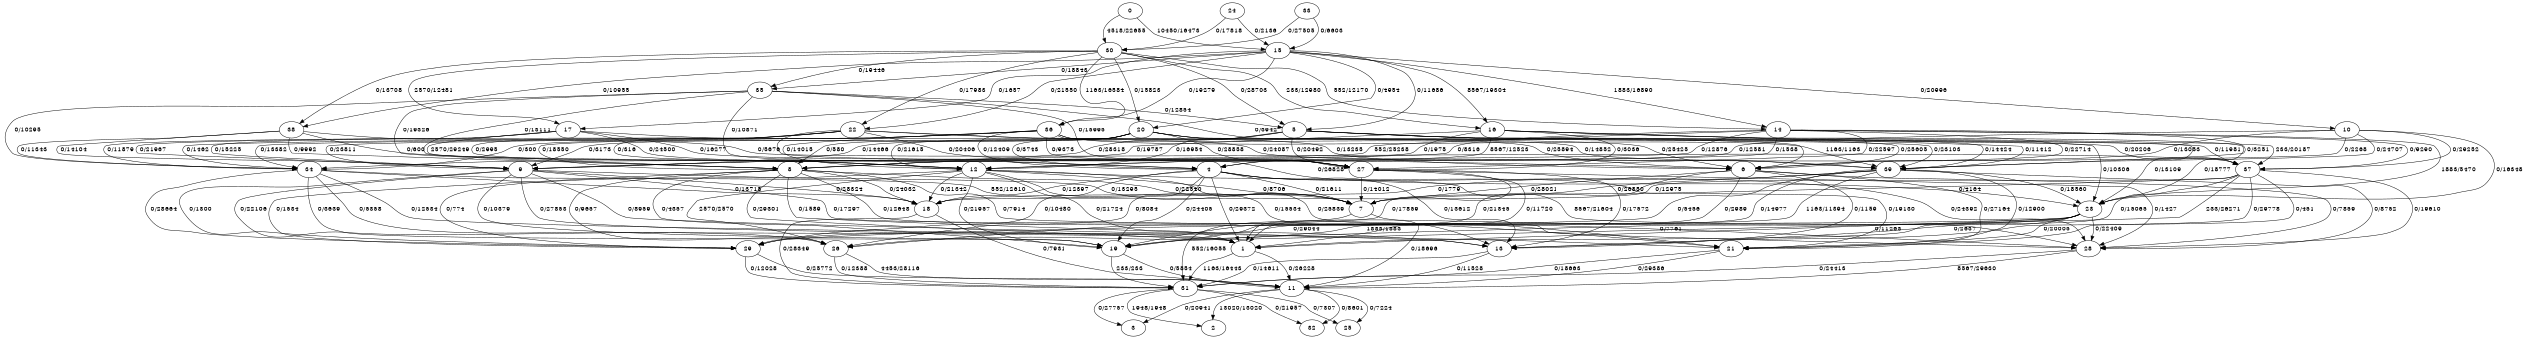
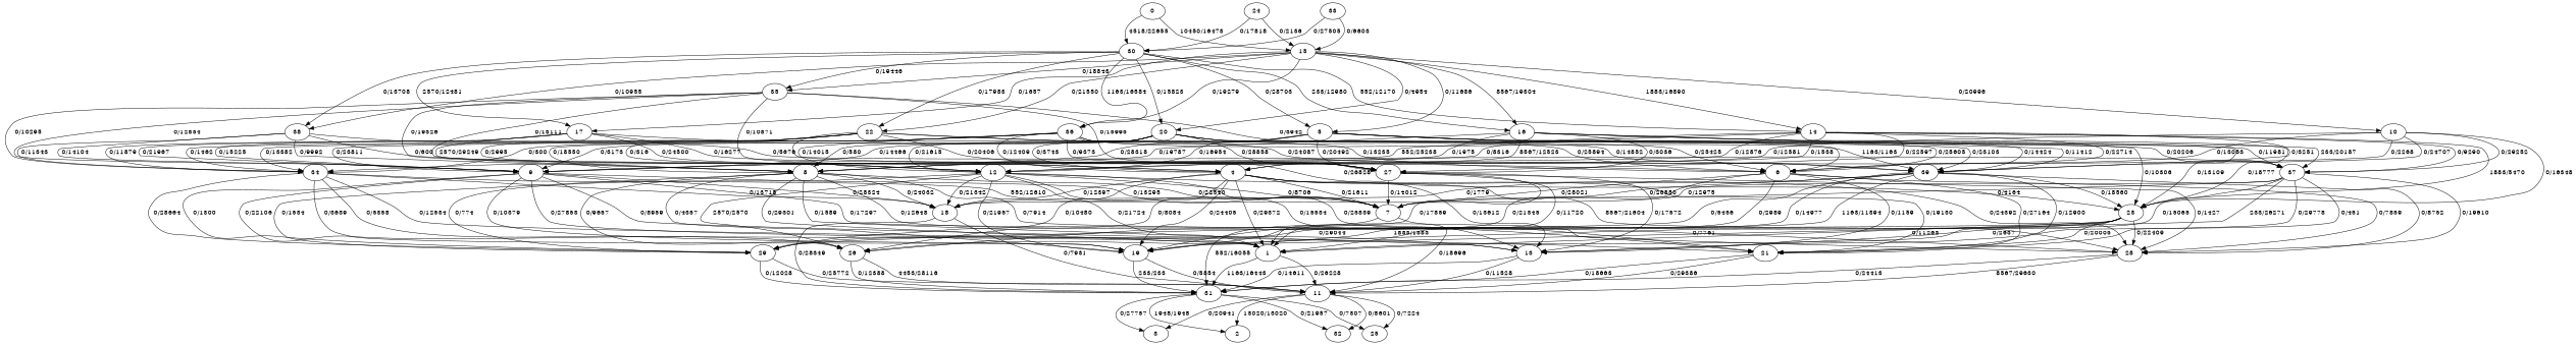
  digraph {
    0
    15
    30
    5
    10
    14
    16
    17
    20
    22
    35
    36
    38
    1
    11
    31
    2
    3
    25
    32
    4
    7
    13
    18
    19
    21
    26
    28
    29
    6
    8
    9
    12
    23
    27
    37
    39
    34
    24
    33
    0 -> 15 [label=" 10450/16473"]
    0 -> 30 [label=" 4518/22655"]
    15 -> 5 [label=" 0/11686"]
    15 -> 10 [label=" 0/20996"]
    15 -> 14 [label=" 1883/16890"]
    15 -> 16 [label=" 8567/19304"]
    15 -> 17 [label=" 0/1657"]
    15 -> 20 [label=" 0/4954"]
    15 -> 22 [label=" 0/21550"]
    15 -> 35 [label=" 0/18843"]
    15 -> 36 [label=" 0/19279"]
    15 -> 38 [label=" 0/10955"]
    30 -> 5 [label=" 0/28703"]
    30 -> 14 [label=" 552/12170"]
    30 -> 16 [label=" 233/12980"]
    30 -> 17 [label=" 2570/12481"]
    30 -> 20 [label=" 0/15823"]
    30 -> 22 [label=" 0/17983"]
    30 -> 35 [label=" 0/19446"]
    30 -> 36 [label=" 1163/16584"]
    30 -> 38 [label=" 0/13708"]
    5 -> 6 [label=" 0/25605"]
    5 -> 8 [label=" 0/28318"]
    5 -> 9 [label=" 0/14466"]
    5 -> 12 [label=" 0/16954"]
    5 -> 23 [label=" 0/13109"]
    5 -> 27 [label=" 0/20492"]
    5 -> 37 [label=" 0/11981"]
    5 -> 39 [label=" 0/14424"]
    10 -> 4 [label=" 0/13053"]
    10 -> 6 [label=" 0/2268"]
    10 -> 12 [label=" 0/12581"]
    10 -> 23 [label=" 0/16348"]
    10 -> 37 [label=" 0/29252"]
    10 -> 39 [label=" 0/24707"]
    14 -> 4 [label=" 0/1538"]
    14 -> 6 [label=" 0/22714"]
    14 -> 8 [label=" 0/12876"]
    14 -> 9 [label=" 0/8316"]
    14 -> 23 [label=" 1883/5470"]
    14 -> 27 [label=" 0/22597"]
    14 -> 37 [label=" 0/9290"]
    14 -> 39 [label=" 0/3251"]
    14 -> 34 [label=" 552/25238"]
    16 -> 8 [label=" 0/1975"]
    16 -> 9 [label=" 0/19787"]
    16 -> 12 [label=" 8567/12523"]
    16 -> 23 [label=" 0/18777"]
    16 -> 27 [label=" 0/3036"]
    16 -> 37 [label=" 233/20187"]
    16 -> 39 [label=" 0/11412"]
    17 -> 4 [label=" 0/24500"]
    17 -> 9 [label=" 0/21967"]
    17 -> 12 [label=" 2570/29249"]
    17 -> 27 [label=" 0/16277"]
    17 -> 39 [label=" 0/24087"]
    17 -> 34 [label=" 0/11879"]
    20 -> 4 [label=" 0/3743"]
    20 -> 6 [label=" 0/25425"]
    20 -> 8 [label=" 0/580"]
    20 -> 9 [label=" 0/3173"]
    20 -> 12 [label=" 0/21615"]
    20 -> 27 [label=" 0/28858"]
    20 -> 37 [label=" 0/20206"]
    20 -> 39 [label=" 0/23103"]
    20 -> 34 [label=" 0/300"]
    22 -> 6 [label=" 0/13235"]
    22 -> 8 [label=" 0/2995"]
    22 -> 9 [label=" 0/15225"]
    22 -> 12 [label=" 0/316"]
    22 -> 23 [label=" 0/26828"]
    22 -> 27 [label=" 0/20406"]
    22 -> 39 [label=" 0/14852"]
    22 -> 34 [label=" 0/1462"]
    35 -> 4 [label=" 0/10871"]
    35 -> 6 [label=" 0/3942"]
    35 -> 8 [label=" 0/19326"]
-   35 -> 5 [label=" 0/12854"]
+   35 -> 9 [label=" 0/12854"]
    35 -> 12 [label=" 0/13111"]
    35 -> 27 [label=" 0/15995"]
    35 -> 34 [label=" 0/10295"]
    36 -> 4 [label=" 0/12409"]
    36 -> 6 [label=" 0/25894"]
    36 -> 8 [label=" 0/18550"]
    36 -> 9 [label=" 0/23811"]
    36 -> 12 [label=" 0/14015"]
    36 -> 23 [label=" 0/10306"]
    36 -> 27 [label=" 0/9373"]
    36 -> 39 [label=" 1163/1163"]
    36 -> 34 [label=" 0/13382"]
    38 -> 6 [label=" 0/600"]
    38 -> 8 [label=" 0/9992"]
    38 -> 9 [label=" 0/14104"]
    38 -> 37 [label=" 0/5676"]
    38 -> 34 [label=" 0/11343"]
    1 -> 11 [label=" 0/26228"]
    1 -> 31 [label=" 1163/16443"]
    11 -> 2 [label=" 13020/13020"]
    11 -> 3 [label=" 0/20941"]
    11 -> 25 [label=" 0/7224"]
    11 -> 32 [label=" 0/8601"]
    31 -> 2 [label=" 1948/1948"]
    31 -> 3 [label=" 0/27757"]
    31 -> 25 [label=" 0/7307"]
    31 -> 32 [label=" 0/21957"]
    4 -> 1 [label=" 0/29372"]
    4 -> 7 [label=" 0/21611"]
    4 -> 13 [label=" 0/13612"]
    4 -> 18 [label=" 0/12397"]
    4 -> 19 [label=" 0/24405"]
    4 -> 21 [label=" 0/19130"]
    4 -> 26 [label=" 0/8084"]
    4 -> 28 [label=" 0/24392"]
    4 -> 29 [label=" 0/10480"]
    7 -> 11 [label=" 0/18696"]
    7 -> 31 [label=" 552/16055"]
    13 -> 11 [label=" 0/11528"]
    13 -> 31 [label=" 0/14611"]
    18 -> 11 [label=" 0/7931"]
    18 -> 31 [label=" 0/28349"]
    19 -> 11 [label=" 0/5854"]
    19 -> 31 [label=" 233/233"]
    21 -> 11 [label=" 0/29386"]
    21 -> 31 [label=" 0/18663"]
    26 -> 11 [label=" 4453/28116"]
    26 -> 31 [label=" 0/12388"]
    28 -> 11 [label=" 8567/29630"]
    28 -> 31 [label=" 0/24413"]
    29 -> 11 [label=" 0/25772"]
    29 -> 31 [label=" 0/12028"]
    6 -> 1 [label=" 0/2989"]
    6 -> 7 [label=" 0/28021"]
    6 -> 13 [label=" 0/1159"]
    6 -> 19 [label=" 0/21345"]
    6 -> 21 [label=" 0/27164"]
    6 -> 28 [label=" 0/7859"]
    8 -> 1 [label=" 0/29301"]
    8 -> 7 [label=" 0/22540"]
    8 -> 13 [label=" 0/1589"]
    8 -> 18 [label=" 0/24032"]
    8 -> 19 [label=" 0/4357"]
    8 -> 21 [label=" 0/12648"]
    8 -> 26 [label=" 0/9657"]
    8 -> 28 [label=" 0/7914"]
    8 -> 29 [label=" 0/1534"]
    9 -> 1 [label=" 0/27853"]
    9 -> 7 [label=" 0/13295"]
    9 -> 18 [label=" 0/28324"]
    9 -> 19 [label=" 0/10379"]
    9 -> 21 [label=" 0/8959"]
    9 -> 26 [label=" 0/22106"]
    9 -> 28 [label=" 0/17297"]
    9 -> 29 [label=" 0/1300"]
    12 -> 1 [label=" 0/21724"]
    12 -> 7 [label=" 0/8706"]
    12 -> 13 [label=" 0/15534"]
    12 -> 18 [label=" 0/21342"]
    12 -> 19 [label=" 0/21957"]
    12 -> 21 [label=" 0/25839"]
    12 -> 26 [label=" 2570/2570"]
    12 -> 28 [label=" 8567/21604"]
    12 -> 29 [label=" 0/774"]
    23 -> 1 [label=" 0/11263"]
    23 -> 13 [label=" 0/2637"]
    23 -> 19 [label=" 0/7761"]
    23 -> 21 [label=" 0/20005"]
    23 -> 26 [label=" 1883/1883"]
    23 -> 28 [label=" 0/22409"]
    23 -> 29 [label=" 0/29044"]
    27 -> 1 [label=" 0/11720"]
    27 -> 7 [label=" 0/14012"]
    27 -> 13 [label=" 0/17572"]
    27 -> 26 [label=" 0/17859"]
    27 -> 28 [label=" 0/1427"]
    37 -> 1 [label=" 0/15065"]
    37 -> 7 [label=" 0/4164"]
    37 -> 13 [label=" 0/29778"]
    37 -> 18 [label=" 0/12975"]
    37 -> 19 [label=" 233/26271"]
    37 -> 21 [label=" 0/451"]
    37 -> 28 [label=" 0/19610"]
    39 -> 1 [label=" 1163/11394"]
    39 -> 7 [label=" 0/26850"]
    39 -> 18 [label=" 0/1779"]
    39 -> 19 [label=" 0/14977"]
    39 -> 21 [label=" 0/12900"]
    39 -> 28 [label=" 0/8752"]
    39 -> 29 [label=" 0/5456"]
    39 -> 23 [label=" 0/18560"]
    34 -> 1 [label=" 0/5358"]
    34 -> 7 [label=" 552/12610"]
    34 -> 13 [label=" 0/12534"]
    34 -> 18 [label=" 0/13718"]
    34 -> 19 [label=" 0/3639"]
    34 -> 29 [label=" 0/28664"]
    24 -> 15 [label=" 0/2136"]
    24 -> 30 [label=" 0/17818"]
    33 -> 15 [label=" 0/6603"]
    33 -> 30 [label=" 0/27505"]
  }
